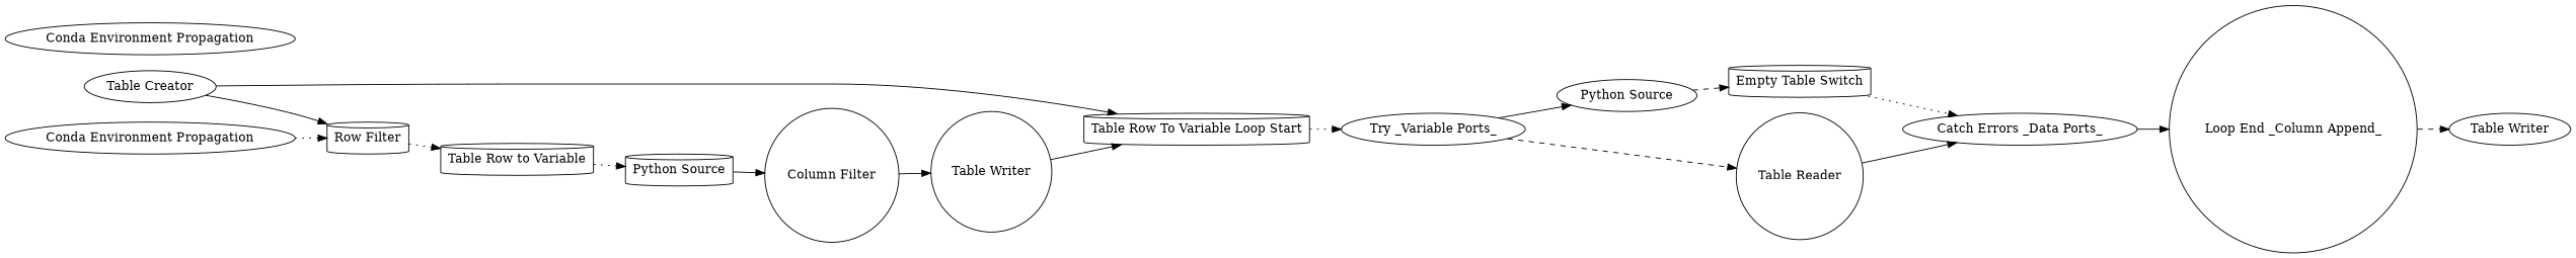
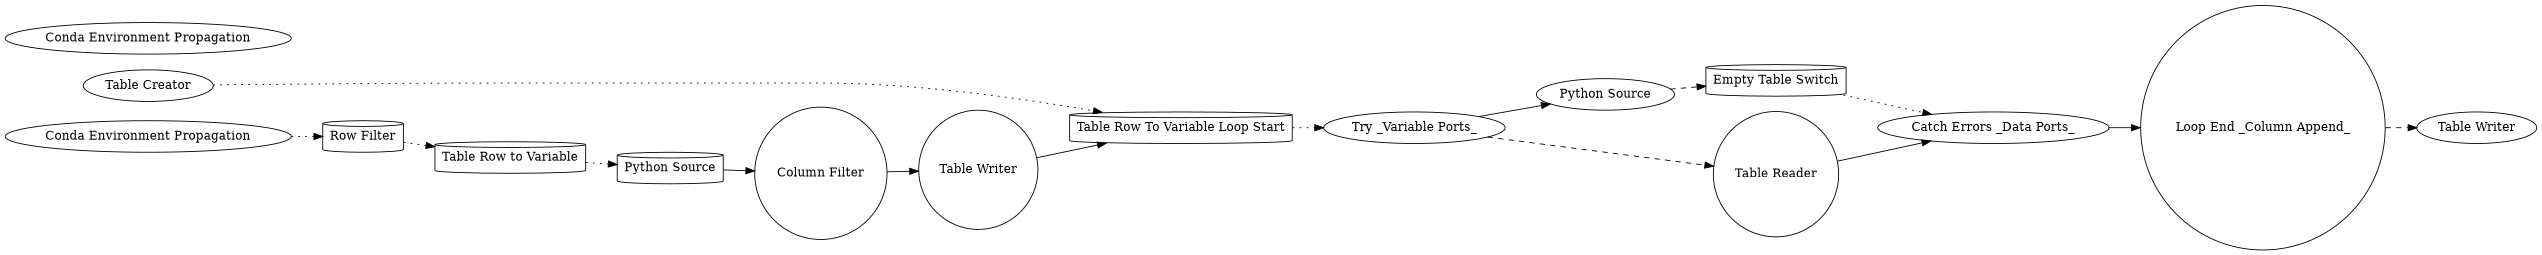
  digraph {
    rankdir=LR
    node [shape=ellipse]
    edge [style=solid]
    n1 [label="Python Source"]
    n2 [label="Empty Table Switch" shape=cylinder]
    n3 [label="Catch Errors _Data Ports_"]
    n4 [label="Table Row To Variable Loop Start" shape=cylinder]
    n5 [label="Try _Variable Ports_"]
    n6 [label="Table Reader" shape=circle]
    n7 [label="Loop End _Column Append_" shape=circle]
    n8 [label="Table Writer"]
    n9 [label="Table Creator"]
    n10 [label="Row Filter" shape=cylinder]
    n11 [label="Table Row to Variable" shape=cylinder]
    n12 [label="Conda Environment Propagation"]
    n13 [label="Python Source" shape=cylinder]
    n14 [label="Column Filter" shape=circle]
    n15 [label="Table Writer" shape=circle]
    n16 [label="Conda Environment Propagation"]
    n1 -> n2 [style=dashed]
    n2 -> n3 [style=dotted]
    n3 -> n7
    n4 -> n5 [style=dotted]
    n5 -> n1
    n5 -> n6 [style=dashed]
    n6 -> n3
    n7 -> n8 [style=dashed]
-   n9 -> n4
-   n9 -> n10
+   n9 -> n4 [style=dotted]
    n10 -> n11 [style=dotted]
    n11 -> n13 [style=dotted]
    n13 -> n14
    n14 -> n15
    n15 -> n4
    n16 -> n10 [style=dotted]
  }
